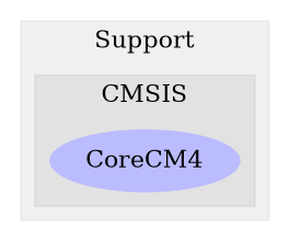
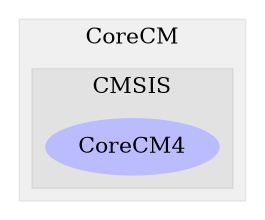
  digraph {
    n1 [fillcolor="#bbbbff" label=CoreCM4 penwidth=0 style=filled]
    subgraph cluster_1 {
      color="#0000000F"
-     label=Support
+     label=CoreCM
      style=filled
      subgraph cluster_2 {
        color="#0000000F"
        label=CMSIS
        style=filled
        n1
      }
    }
  }
